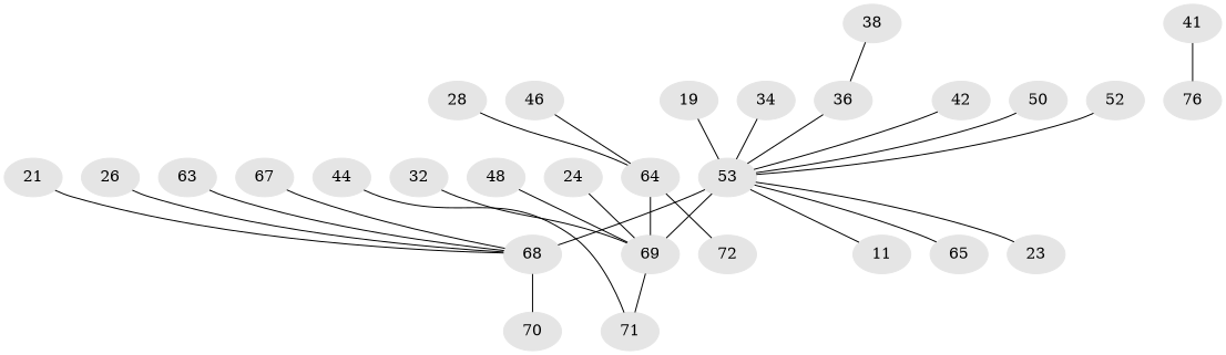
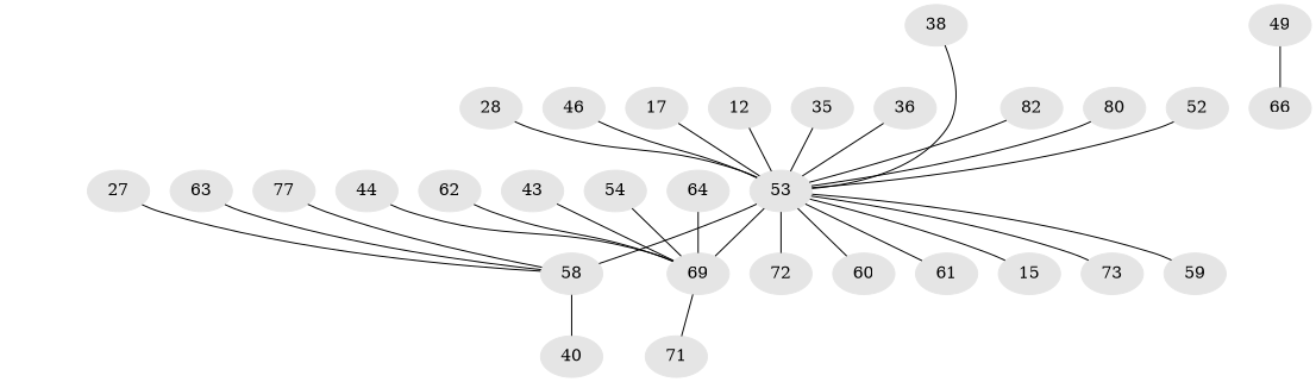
  graph {
    node [color=gray90 style=filled]
    53 [super="+48+51+41+12+1+6+11"]
-   68 [super="+3+8+24"]
+   68 [super="+3+8+24" label=58]
    69 [super="+25+55+26+57+13+30"]
-   61 [label=11]
-   65
+   59
+   60
+   61
+   65 [label=15]
    72 [super="+31+35+58"]
-   73 [label=23]
-   19
-   70
-   21
-   27 [label=26]
+   73
+   17
+   19 [label=12]
+   70 [label=40]
+   27
    28
-   34
+   34 [label=35]
    36
    38
    71
-   42
-   43 [label=48]
+   42 [label=82]
+   43
    44
    46
-   49 [super="+16+22+15+33+45+47" label=41]
-   66 [label=76]
-   50
+   49 [super="+16+22+15+33+45+47"]
+   66
+   50 [label=80]
    52
-   54 [label=24]
-   62 [label=32]
+   54
+   62
    63
    64
-   67
+   67 [label=77]
    53 -- 68 [weight=6]
    53 -- 69 [weight=9]
+   53 -- 59
+   53 -- 60
    53 -- 61
    53 -- 65
-   64 -- 72 [weight=3]
+   53 -- 72 [weight=3]
    53 -- 73
    68 -- 70
    69 -- 71
+   17 -- 53
    19 -- 53
-   21 -- 68
    27 -- 68
-   28 -- 64
+   28 -- 53
    34 -- 53
    36 -- 53
-   38 -- 36
+   38 -- 53
    42 -- 53
    43 -- 69
-   44 -- 71
-   46 -- 64
+   44 -- 69
+   46 -- 53
    49 -- 66
    50 -- 53
    52 -- 53
    54 -- 69
    62 -- 69
    63 -- 68
    64 -- 69
    67 -- 68
  }
